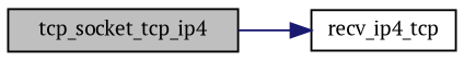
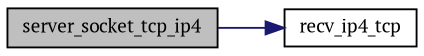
  digraph {
    rankdir=LR
    fontname="PT Serif"
    node [color=black fontname="PT Serif" fontsize=10 shape=record style=filled]
-   n1 [fillcolor=grey75 fontcolor=black height=0.2 label=tcp_socket_tcp_ip4 width=0.4]
+   n1 [fillcolor=grey75 fontcolor=black height=0.2 label=server_socket_tcp_ip4 width=0.4]
    n2 [fillcolor=white height=0.2 label=recv_ip4_tcp width=0.4]
    n1 -> n2 [color=midnightblue fontname="PT Serif" fontsize=10 labelfontname=Helvetica labelfontsize=10 style=solid]
  }
